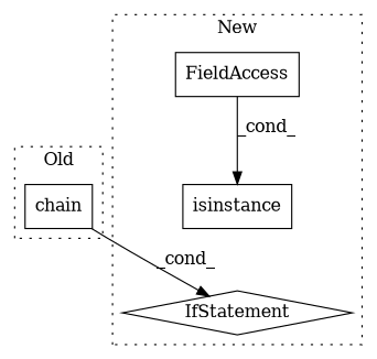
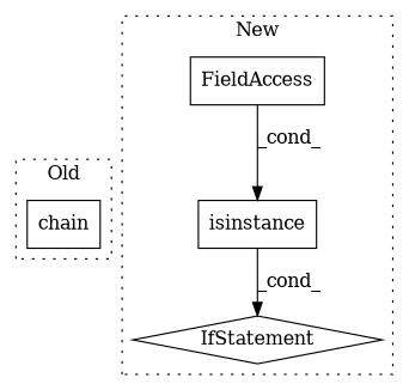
  digraph {
    node [a=32 l="11,1" shape=box]
    n1 [label=isinstance s="1423,1440"]
    n2 [a=25 l="4,2" label=IfStatement s="1405,1529" shape=diamond]
    n3 [a=22 l=4 label=FieldAccess s=1436]
    n4 [label=chain s="1421,1478"]
    subgraph cluster_1 {
      label=New
      style=dotted
      n1
      n2
      n3
    }
    subgraph cluster_2 {
      label=Old
      style=dotted
      n4
    }
-   n4 -> n2 [label=_cond_]
+   n1 -> n2 [label=_cond_]
    n3 -> n1 [label=_cond_]
  }
